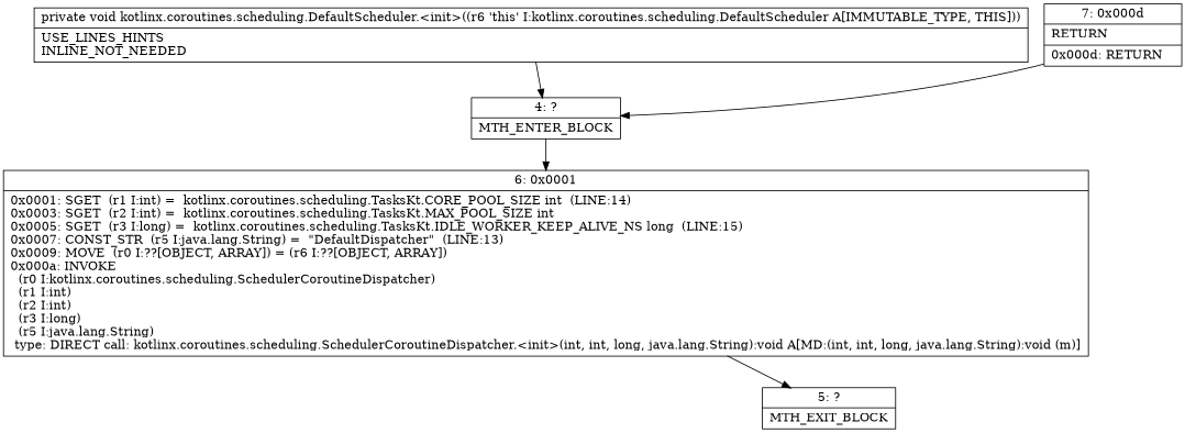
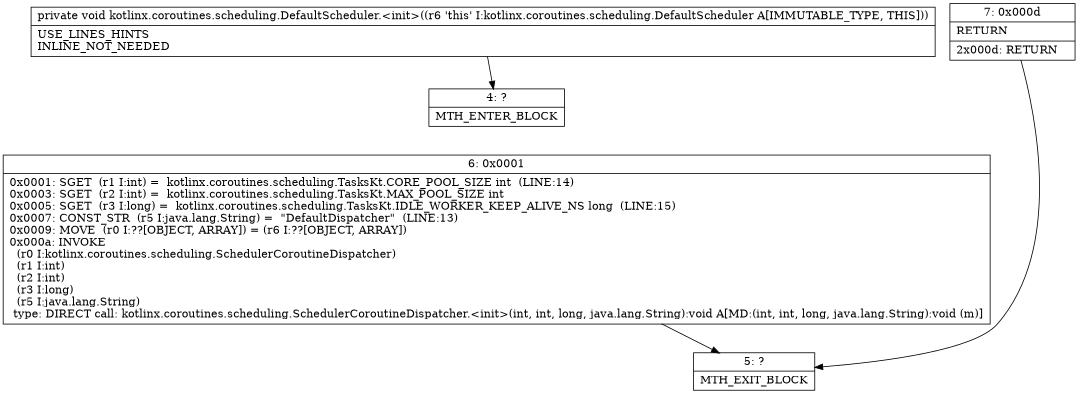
  digraph {
    node [shape=record]
    n1 [label="{4\:\ ?|MTH_ENTER_BLOCK\l}"]
    n2 [label="{6\:\ 0x0001|0x0001: SGET  (r1 I:int) =  kotlinx.coroutines.scheduling.TasksKt.CORE_POOL_SIZE int  (LINE:14)\l0x0003: SGET  (r2 I:int) =  kotlinx.coroutines.scheduling.TasksKt.MAX_POOL_SIZE int \l0x0005: SGET  (r3 I:long) =  kotlinx.coroutines.scheduling.TasksKt.IDLE_WORKER_KEEP_ALIVE_NS long  (LINE:15)\l0x0007: CONST_STR  (r5 I:java.lang.String) =  \"DefaultDispatcher\"  (LINE:13)\l0x0009: MOVE  (r0 I:??[OBJECT, ARRAY]) = (r6 I:??[OBJECT, ARRAY]) \l0x000a: INVOKE  \l  (r0 I:kotlinx.coroutines.scheduling.SchedulerCoroutineDispatcher)\l  (r1 I:int)\l  (r2 I:int)\l  (r3 I:long)\l  (r5 I:java.lang.String)\l type: DIRECT call: kotlinx.coroutines.scheduling.SchedulerCoroutineDispatcher.\<init\>(int, int, long, java.lang.String):void A[MD:(int, int, long, java.lang.String):void (m)]\l}"]
    n3 [label="{5\:\ ?|MTH_EXIT_BLOCK\l}"]
-   n4 [label="{7\:\ 0x000d|RETURN\l|0x000d: RETURN   \l}"]
+   n4 [label="{7\:\ 0x000d|RETURN\l|2x000d: RETURN   \l}"]
    n5 [label="{private void kotlinx.coroutines.scheduling.DefaultScheduler.\<init\>((r6 'this' I:kotlinx.coroutines.scheduling.DefaultScheduler A[IMMUTABLE_TYPE, THIS]))  | USE_LINES_HINTS\lINLINE_NOT_NEEDED\l}"]
-   n1 -> n2
    n2 -> n3
-   n4 -> n1
+   n4 -> n3
    n5 -> n1
  }
